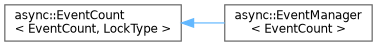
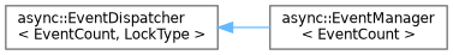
  digraph {
    rankdir=LR
    node [color=grey40 fillcolor=white fontname=Helvetica fontsize=10 shape=box style=filled]
-   n1 [height=0.2 label="async::EventCount\l\< EventCount, LockType \>" width=0.4]
+   n1 [height=0.2 label="async::EventDispatcher\l\< EventCount, LockType \>" width=0.4]
    n2 [height=0.2 label="async::EventManager\l\< EventCount \>" width=0.4]
    n1 -> n2 [color=steelblue1 dir=back fontname=Helvetica fontsize=10 labelfontname=Helvetica labelfontsize=10 style=solid]
  }
